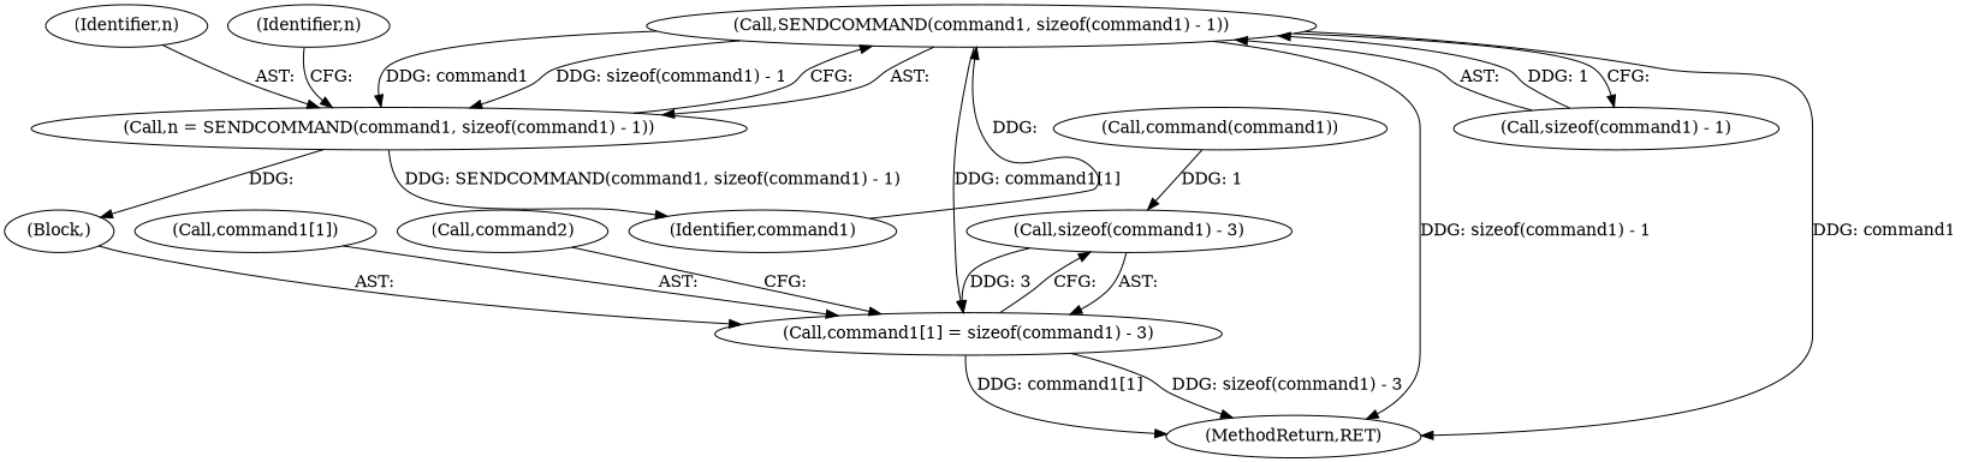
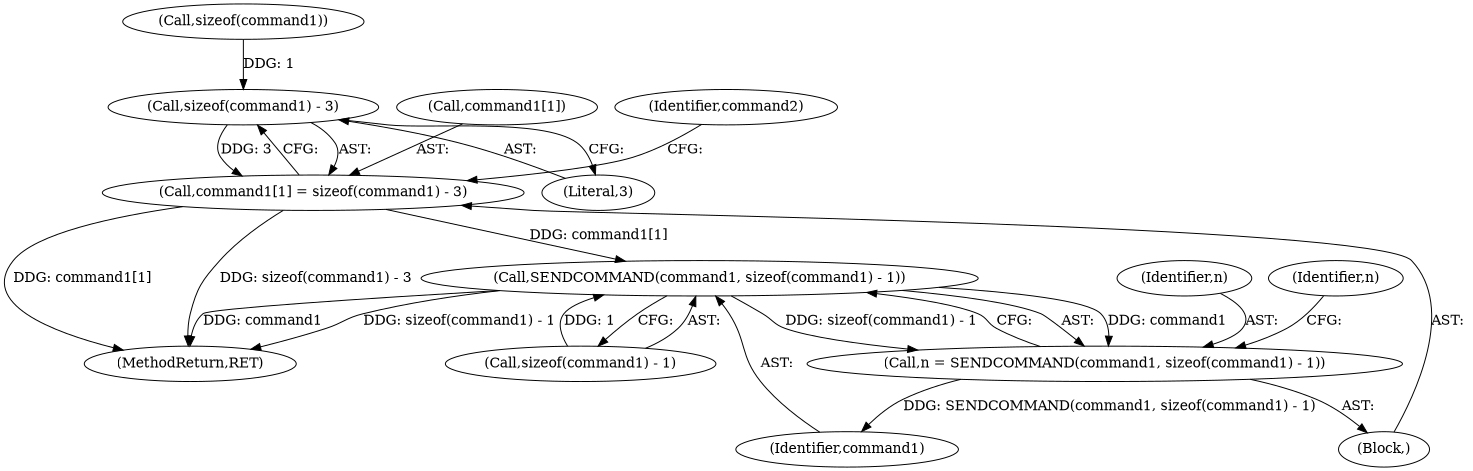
  digraph {
    n1 [label="(Call,sizeof(command1) - 3)"]
    n2 [label="(Call,command1[1] = sizeof(command1) - 3)"]
+   n3 [label="(Literal,3)"]
    n4 [label="(Call,SENDCOMMAND(command1, sizeof(command1) - 1))"]
    n5 [label="(MethodReturn,RET)"]
    n6 [label="(Call,n = SENDCOMMAND(command1, sizeof(command1) - 1))"]
    n7 [label="(Call,sizeof(command1) - 1)"]
    n8 [label="(Block,)"]
    n9 [label="(Identifier,command1)"]
    n10 [label="(Call,command1[1])"]
-   n11 [label="(Call,command2)"]
+   n11 [label="(Identifier,command2)"]
    n12 [label="(Identifier,n)"]
-   n13 [label="(Call,command(command1))"]
+   n13 [label="(Call,sizeof(command1))"]
    n14 [label="(Identifier,n)"]
    n1 -> n2 [label="AST: "]
    n1 -> n2 [label="DDG: 3"]
+   n1 -> n3 [label="CFG: "]
    n2 -> n1 [label="CFG: "]
-   n4 -> n2 [label="DDG: command1[1]"]
+   n2 -> n4 [label="DDG: command1[1]"]
    n2 -> n5 [label="DDG: command1[1]"]
    n2 -> n5 [label="DDG: sizeof(command1) - 3"]
+   n3 -> n1 [label="AST: "]
    n4 -> n5 [label="DDG: sizeof(command1) - 1"]
    n4 -> n5 [label="DDG: command1"]
    n4 -> n6 [label="AST: "]
    n4 -> n6 [label="DDG: command1"]
    n4 -> n6 [label="DDG: sizeof(command1) - 1"]
    n4 -> n7 [label="CFG: "]
    n6 -> n4 [label="CFG: "]
-   n6 -> n8 [label="DDG: "]
+   n6 -> n8 [label="AST: "]
    n6 -> n9 [label="DDG: SENDCOMMAND(command1, sizeof(command1) - 1)"]
    n7 -> n4 [label="AST: "]
    n7 -> n4 [label="DDG: 1"]
    n8 -> n2 [label="AST: "]
-   n9 -> n4 [label="DDG: "]
+   n9 -> n4 [label="AST: "]
    n10 -> n2 [label="AST: "]
    n11 -> n2 [label="CFG: "]
    n12 -> n6 [label="AST: "]
    n13 -> n1 [label="DDG: 1"]
    n14 -> n6 [label="CFG: "]
  }
